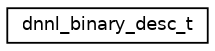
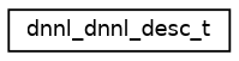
  digraph {
    rankdir=LR
-   n1 [color=black fillcolor=white fontname=Helvetica fontsize=10 height=0.2 label=dnnl_binary_desc_t shape=record style=filled width=0.4]
+   n1 [color=black fillcolor=white fontname=Helvetica fontsize=10 height=0.2 label=dnnl_dnnl_desc_t shape=record style=filled width=0.4]
  }
